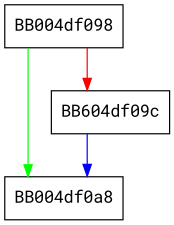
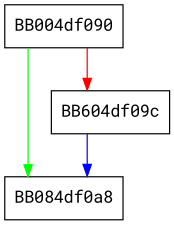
  digraph {
    fontname="Roboto Mono"
    splines=ortho
    node [fontname="Roboto Mono" shape=box]
    edge [fontname="Roboto Mono"]
-   BB004df090 [label=BB004df098]
-   BB004df0a8
+   BB004df090
+   BB004df0a8 [label=BB084df0a8]
    n3 [label=BB604df09c]
    BB004df090 -> BB004df0a8 [color=green]
    BB004df090 -> n3 [color=red]
    n3 -> BB004df0a8 [color=blue]
  }
